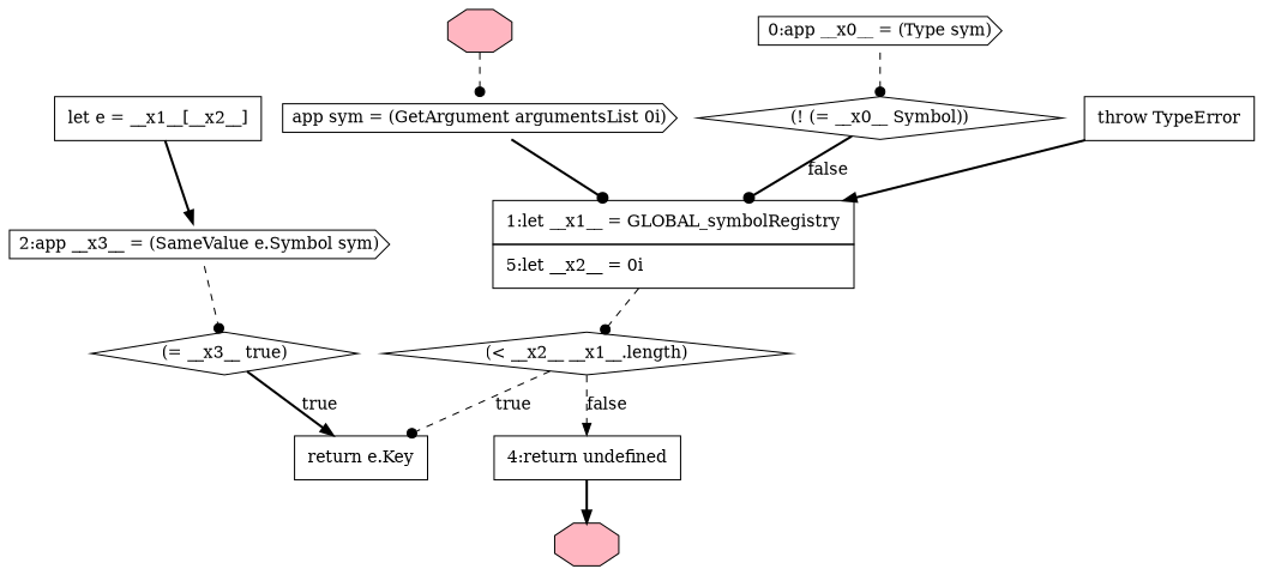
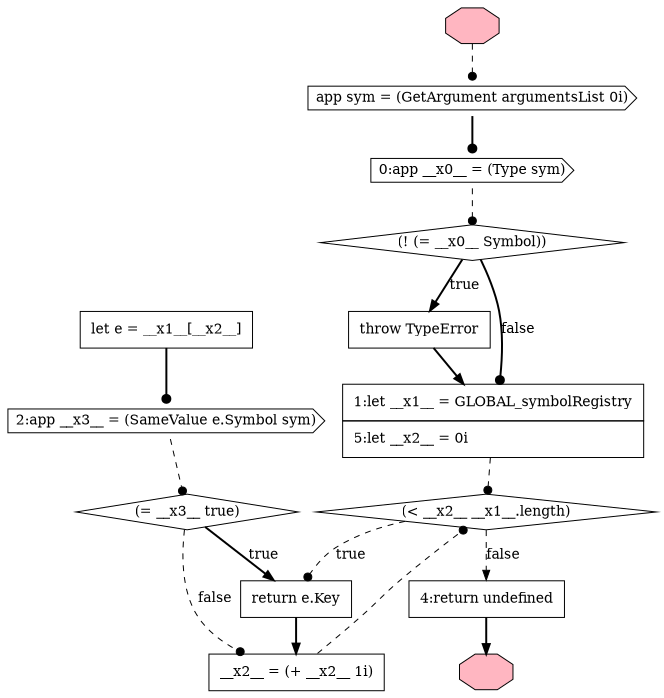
  digraph {
    fontname="DejaVu Serif"
    node [color=black fillcolor=white fontname="DejaVu Serif" shape=none style=filled]
    edge [arrowhead=dot color=black fontname="DejaVu Serif" style=dashed]
    n1 [label=<<font color="black">(&lt; __x2__ __x1__.length)</font>> shape=diamond]
    n2 [label=<<font color="black">     <table border="0" cellborder="1" cellspacing="0" cellpadding="10">       <tr><td align="left">4:return undefined</td></tr>     </table>   </font>> margin=0]
    n3 [label=<<font color="black">     <table border="0" cellborder="1" cellspacing="0" cellpadding="10">       <tr><td align="left">return e.Key</td></tr>     </table>   </font>> margin=0]
    n4 [fillcolor=lightpink label=" " shape=octagon]
    n5 [label=<<font color="black">     <table border="0" cellborder="1" cellspacing="0" cellpadding="10">       <tr><td align="left">let e = __x1__[__x2__]</td></tr>     </table>   </font>> margin=0]
    n6 [label=<<font color="black">2:app __x3__ = (SameValue e.Symbol sym)</font>> shape=cds]
    n7 [fillcolor=lightpink label=" " shape=octagon]
    n8 [label=<<font color="black">app sym = (GetArgument argumentsList 0i)</font>> shape=cds]
    n9 [label=<<font color="black">0:app __x0__ = (Type sym)</font>> shape=cds]
    n10 [label=<<font color="black">(! (= __x0__ Symbol))</font>> shape=diamond]
    n11 [label=<<font color="black">     <table border="0" cellborder="1" cellspacing="0" cellpadding="10">       <tr><td align="left">1:let __x1__ = GLOBAL_symbolRegistry</td></tr>       <tr><td align="left">5:let __x2__ = 0i</td></tr>     </table>   </font>> margin=0]
    n12 [label=<<font color="black">     <table border="0" cellborder="1" cellspacing="0" cellpadding="10">       <tr><td align="left">throw TypeError</td></tr>     </table>   </font>> margin=0]
    n13 [label=<<font color="black">(= __x3__ true)</font>> shape=diamond]
+   n14 [label=<<font color="black">     <table border="0" cellborder="1" cellspacing="0" cellpadding="10">       <tr><td align="left">__x2__ = (+ __x2__ 1i)</td></tr>     </table>   </font>> margin=0]
    n1 -> n2 [arrowhead=normal label=<<font color="black">false</font>>]
    n1 -> n3 [label=<<font color="black">true</font>>]
    n2 -> n4 [arrowhead=normal style=bold]
-   n5 -> n6 [arrowhead=normal style=bold]
+   n3 -> n14 [arrowhead=normal style=bold]
+   n5 -> n6 [style=bold]
    n6 -> n13
    n7 -> n8
-   n8 -> n11 [style=bold]
+   n8 -> n9 [style=bold]
    n9 -> n10
    n10 -> n11 [label=<<font color="black">false</font>> style=bold]
+   n10 -> n12 [arrowhead=normal label=<<font color="black">true</font>> style=bold]
    n11 -> n1
    n12 -> n11 [arrowhead=normal style=bold]
    n13 -> n3 [arrowhead=normal label=<<font color="black">true</font>> style=bold]
+   n13 -> n14 [label=<<font color="black">false</font>>]
+   n14 -> n1
  }
